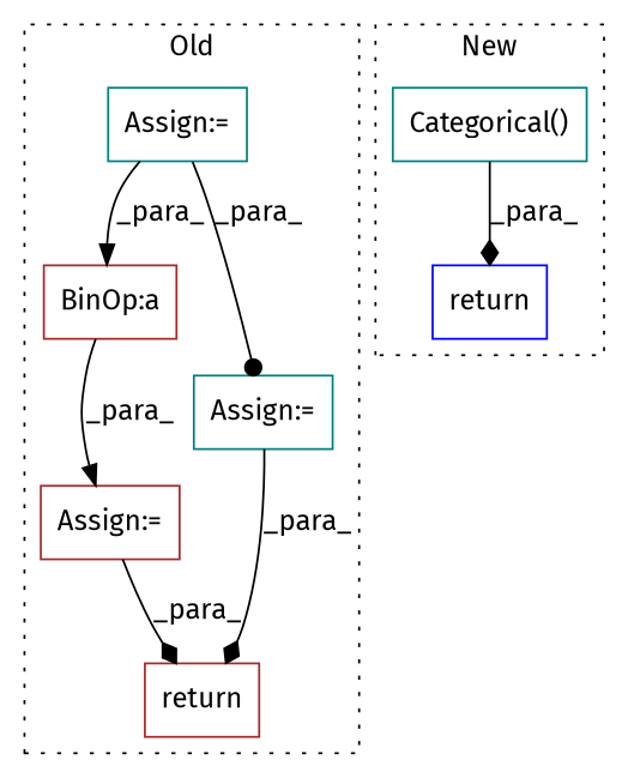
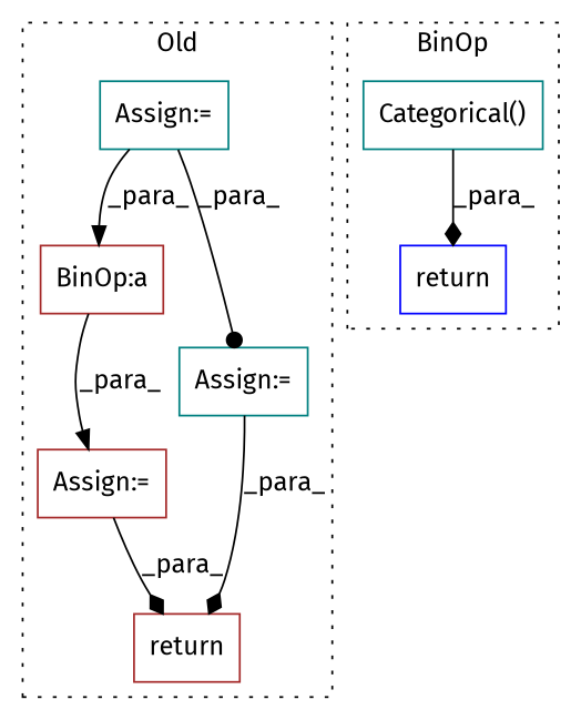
  digraph {
    fontname="Fira Sans"
    node [a=68 l=3 shape=box color=brown fontname="Fira Sans"]
    edge [arrowhead=diamond fontname="Fira Sans"]
    n1 [a=93 l=7 label=return s=2719]
    n2 [a=82 label="BinOp:a" s=2379]
    n3 [label="Assign:=" s=2153 color=teal]
    n4 [label="Assign:=" s=2364]
    n5 [label="Assign:=" s=2654 color=teal]
    n6 [a=75 l="15,38" label="Categorical()" s="1720,1742" color=teal]
    n7 [a=93 l=7 label=return s=1944 color=blue]
    subgraph cluster_1 {
      label=Old
      style=dotted
      n1
      n2
      n3
      n4
      n5
    }
    subgraph cluster_2 {
-     label=New
+     label=BinOp
      style=dotted
      n6
      n7
    }
    n2 -> n4 [label=_para_ arrowhead=normal]
    n3 -> n2 [label=_para_ arrowhead=normal]
    n3 -> n5 [label=_para_ arrowhead=dot]
    n4 -> n1 [label=_para_]
    n5 -> n1 [label=_para_]
    n6 -> n7 [label=_para_]
  }
